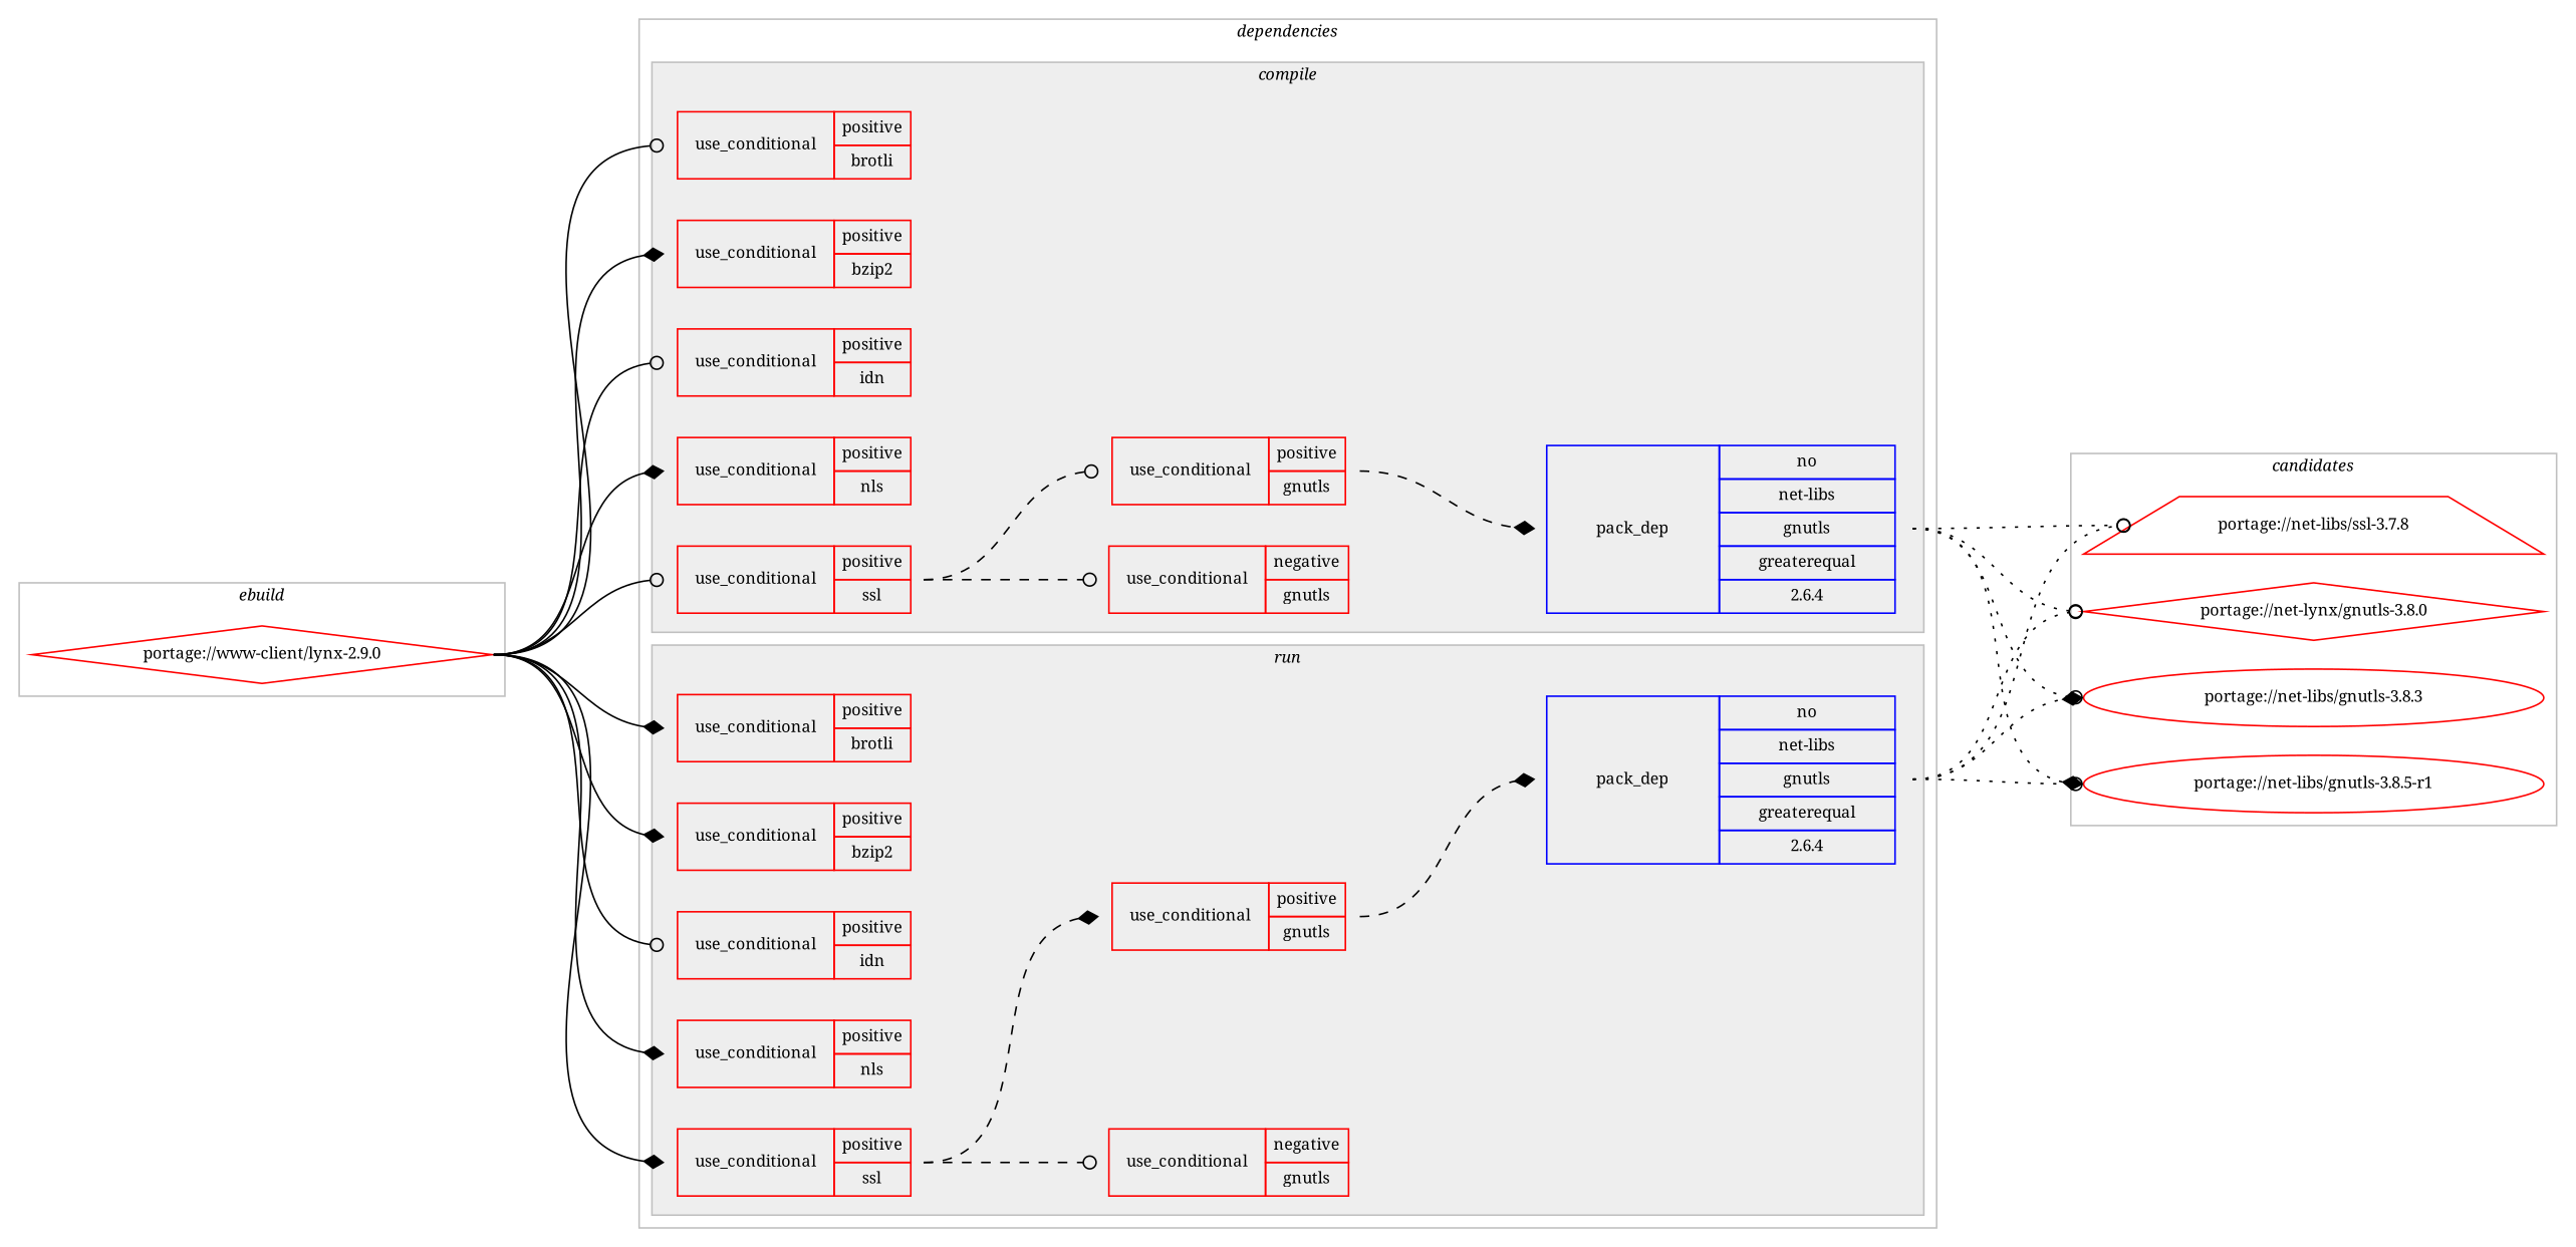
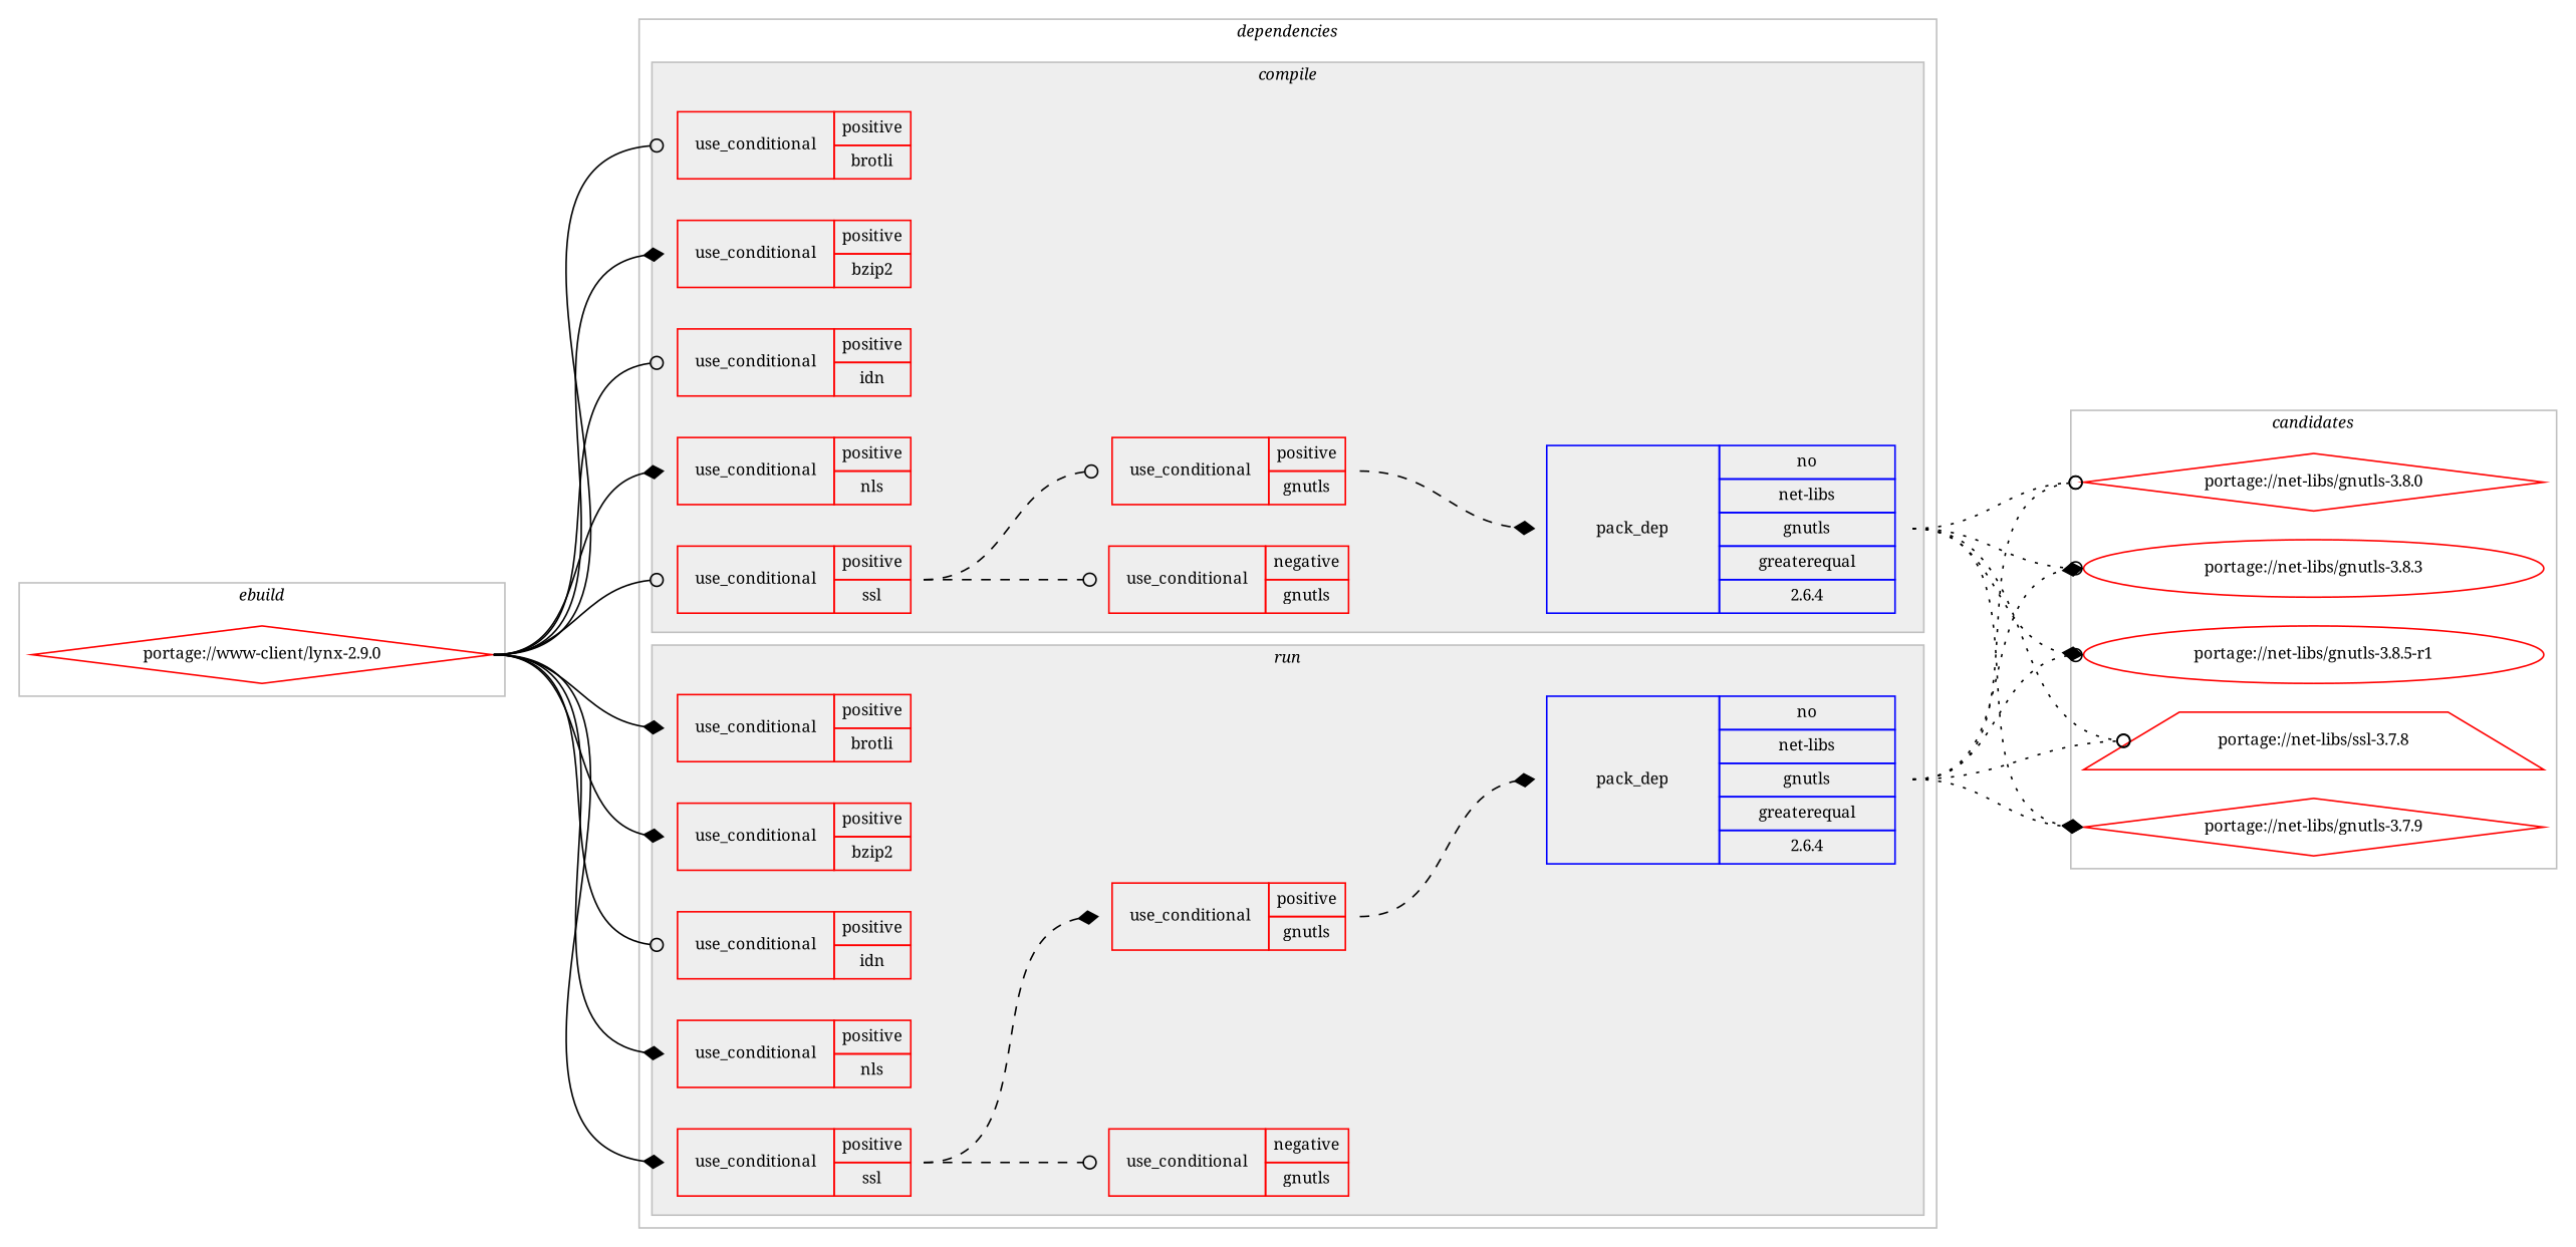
  digraph {
    compound=true
    concentrate=true
    fontname="Noto Serif"
    fontsize=10
    newrank=true
    rankdir=LR
    ranksep=1.5
    node [color=red fontname="Noto Serif" fontsize=10 shape=none]
    edge [arrowhead=odot fontname="Noto Serif" headport=w style=solid tailport=e weight=20]
    n1 [label="portage://www-client/lynx-2.9.0" shape=diamond width=4]
    n2 [label=<<TABLE BORDER="0" CELLBORDER="1" CELLSPACING="0" CELLPADDING="4"><TR><TD ROWSPAN="3" CELLPADDING="10">use_conditional</TD></TR><TR><TD>positive</TD></TR><TR><TD>brotli</TD></TR></TABLE>>]
    n3 [label=<<TABLE BORDER="0" CELLBORDER="1" CELLSPACING="0" CELLPADDING="4"><TR><TD ROWSPAN="3" CELLPADDING="10">use_conditional</TD></TR><TR><TD>positive</TD></TR><TR><TD>bzip2</TD></TR></TABLE>>]
    n4 [label=<<TABLE BORDER="0" CELLBORDER="1" CELLSPACING="0" CELLPADDING="4"><TR><TD ROWSPAN="3" CELLPADDING="10">use_conditional</TD></TR><TR><TD>positive</TD></TR><TR><TD>idn</TD></TR></TABLE>>]
    n5 [label=<<TABLE BORDER="0" CELLBORDER="1" CELLSPACING="0" CELLPADDING="4"><TR><TD ROWSPAN="3" CELLPADDING="10">use_conditional</TD></TR><TR><TD>positive</TD></TR><TR><TD>nls</TD></TR></TABLE>>]
    n6 [label=<<TABLE BORDER="0" CELLBORDER="1" CELLSPACING="0" CELLPADDING="4"><TR><TD ROWSPAN="3" CELLPADDING="10">use_conditional</TD></TR><TR><TD>negative</TD></TR><TR><TD>gnutls</TD></TR></TABLE>>]
    n7 [color=blue label=<<TABLE BORDER="0" CELLBORDER="1" CELLSPACING="0" CELLPADDING="4" WIDTH="220"><TR><TD ROWSPAN="6" CELLPADDING="30">pack_dep</TD></TR><TR><TD WIDTH="110">no</TD></TR><TR><TD>net-libs</TD></TR><TR><TD>gnutls</TD></TR><TR><TD>greaterequal</TD></TR><TR><TD>2.6.4</TD></TR></TABLE>>]
    n8 [label=<<TABLE BORDER="0" CELLBORDER="1" CELLSPACING="0" CELLPADDING="4"><TR><TD ROWSPAN="3" CELLPADDING="10">use_conditional</TD></TR><TR><TD>positive</TD></TR><TR><TD>gnutls</TD></TR></TABLE>>]
    n9 [label=<<TABLE BORDER="0" CELLBORDER="1" CELLSPACING="0" CELLPADDING="4"><TR><TD ROWSPAN="3" CELLPADDING="10">use_conditional</TD></TR><TR><TD>positive</TD></TR><TR><TD>ssl</TD></TR></TABLE>>]
    n10 [label=<<TABLE BORDER="0" CELLBORDER="1" CELLSPACING="0" CELLPADDING="4"><TR><TD ROWSPAN="3" CELLPADDING="10">use_conditional</TD></TR><TR><TD>positive</TD></TR><TR><TD>brotli</TD></TR></TABLE>>]
    n11 [label=<<TABLE BORDER="0" CELLBORDER="1" CELLSPACING="0" CELLPADDING="4"><TR><TD ROWSPAN="3" CELLPADDING="10">use_conditional</TD></TR><TR><TD>positive</TD></TR><TR><TD>bzip2</TD></TR></TABLE>>]
    n12 [label=<<TABLE BORDER="0" CELLBORDER="1" CELLSPACING="0" CELLPADDING="4"><TR><TD ROWSPAN="3" CELLPADDING="10">use_conditional</TD></TR><TR><TD>positive</TD></TR><TR><TD>idn</TD></TR></TABLE>>]
    n13 [label=<<TABLE BORDER="0" CELLBORDER="1" CELLSPACING="0" CELLPADDING="4"><TR><TD ROWSPAN="3" CELLPADDING="10">use_conditional</TD></TR><TR><TD>positive</TD></TR><TR><TD>nls</TD></TR></TABLE>>]
    n14 [label=<<TABLE BORDER="0" CELLBORDER="1" CELLSPACING="0" CELLPADDING="4"><TR><TD ROWSPAN="3" CELLPADDING="10">use_conditional</TD></TR><TR><TD>negative</TD></TR><TR><TD>gnutls</TD></TR></TABLE>>]
    n15 [color=blue label=<<TABLE BORDER="0" CELLBORDER="1" CELLSPACING="0" CELLPADDING="4" WIDTH="220"><TR><TD ROWSPAN="6" CELLPADDING="30">pack_dep</TD></TR><TR><TD WIDTH="110">no</TD></TR><TR><TD>net-libs</TD></TR><TR><TD>gnutls</TD></TR><TR><TD>greaterequal</TD></TR><TR><TD>2.6.4</TD></TR></TABLE>>]
    n16 [label=<<TABLE BORDER="0" CELLBORDER="1" CELLSPACING="0" CELLPADDING="4"><TR><TD ROWSPAN="3" CELLPADDING="10">use_conditional</TD></TR><TR><TD>positive</TD></TR><TR><TD>gnutls</TD></TR></TABLE>>]
    n17 [label=<<TABLE BORDER="0" CELLBORDER="1" CELLSPACING="0" CELLPADDING="4"><TR><TD ROWSPAN="3" CELLPADDING="10">use_conditional</TD></TR><TR><TD>positive</TD></TR><TR><TD>ssl</TD></TR></TABLE>>]
    n18 [label="portage://net-libs/ssl-3.7.8" shape=trapezium width=4]
-   n20 [label="portage://net-lynx/gnutls-3.8.0" shape=diamond width=4]
+   n19 [label="portage://net-libs/gnutls-3.7.9" shape=diamond width=4]
+   n20 [label="portage://net-libs/gnutls-3.8.0" shape=diamond width=4]
    n21 [label="portage://net-libs/gnutls-3.8.3" shape=ellipse width=4]
    n22 [label="portage://net-libs/gnutls-3.8.5-r1" shape=ellipse width=4]
    subgraph cluster_1 {
      color=gray
      label=<<i>ebuild</i>>
      rank=same
      n1
    }
    subgraph cluster_2 {
      color=gray
      label=<<i>dependencies</i>>
      subgraph cluster_3 {
        color=gray
        fillcolor="#eeeeee"
        label=<<i>compile</i>>
        style=filled
        subgraph sub_4 {
          color=gray
          fillcolor="#eeeeee"
          label=<<i>compile</i>>
          style=filled
          n2
        }
        subgraph sub_5 {
          color=gray
          fillcolor="#eeeeee"
          label=<<i>compile</i>>
          style=filled
          n3
        }
        subgraph sub_6 {
          color=gray
          fillcolor="#eeeeee"
          label=<<i>compile</i>>
          style=filled
          n4
        }
        subgraph sub_7 {
          color=gray
          fillcolor="#eeeeee"
          label=<<i>compile</i>>
          style=filled
          n5
        }
        subgraph sub_8 {
          color=gray
          fillcolor="#eeeeee"
          label=<<i>compile</i>>
          style=filled
          n9
          subgraph sub_9 {
            color=gray
            fillcolor="#eeeeee"
            label=<<i>compile</i>>
            style=filled
            n6
          }
          subgraph sub_10 {
            color=gray
            fillcolor="#eeeeee"
            label=<<i>compile</i>>
            style=filled
            n8
            subgraph sub_11 {
              color=gray
              fillcolor="#eeeeee"
              label=<<i>compile</i>>
              style=filled
              n7
            }
          }
        }
      }
      subgraph cluster_12 {
        color=gray
        fillcolor="#eeeeee"
        label=<<i>compile and run</i>>
        style=filled
      }
      subgraph cluster_13 {
        color=gray
        fillcolor="#eeeeee"
        label=<<i>run</i>>
        style=filled
        subgraph sub_14 {
          color=gray
          fillcolor="#eeeeee"
          label=<<i>run</i>>
          style=filled
          n10
        }
        subgraph sub_15 {
          color=gray
          fillcolor="#eeeeee"
          label=<<i>run</i>>
          style=filled
          n11
        }
        subgraph sub_16 {
          color=gray
          fillcolor="#eeeeee"
          label=<<i>run</i>>
          style=filled
          n12
        }
        subgraph sub_17 {
          color=gray
          fillcolor="#eeeeee"
          label=<<i>run</i>>
          style=filled
          n13
        }
        subgraph sub_18 {
          color=gray
          fillcolor="#eeeeee"
          label=<<i>run</i>>
          style=filled
          n17
          subgraph sub_19 {
            color=gray
            fillcolor="#eeeeee"
            label=<<i>run</i>>
            style=filled
            n14
          }
          subgraph sub_20 {
            color=gray
            fillcolor="#eeeeee"
            label=<<i>run</i>>
            style=filled
            n16
            subgraph sub_21 {
              color=gray
              fillcolor="#eeeeee"
              label=<<i>run</i>>
              style=filled
              n15
            }
          }
        }
      }
    }
    subgraph cluster_22 {
      color=gray
      label=<<i>candidates</i>>
      rank=same
      subgraph sub_23 {
        color=black
        label=<<i>candidates</i>>
        nodesep=1
        rank=same
        n18
+       n19
        n20
        n21
        n22
      }
      subgraph sub_24 {
        color=black
        label=<<i>candidates</i>>
        nodesep=1
        rank=same
        n18
+       n19
        n20
        n21
        n22
      }
    }
    n1 -> n2
    n1 -> n3 [arrowhead=diamond]
    n1 -> n4
    n1 -> n5 [arrowhead=diamond]
    n1 -> n9
    n1 -> n10 [arrowhead=diamond]
    n1 -> n11 [arrowhead=diamond]
    n1 -> n12
    n1 -> n13 [arrowhead=diamond]
    n1 -> n17 [arrowhead=diamond]
    n7 -> n18 [style=dotted weight=100]
+   n7 -> n19 [arrowhead=diamond style=dotted weight=100]
    n7 -> n20 [style=dotted weight=100]
    n7 -> n21 [style=dotted weight=100]
    n7 -> n22 [arrowhead=diamond style=dotted weight=100]
    n8 -> n7 [arrowhead=diamond style=dashed]
    n9 -> n6 [style=dashed]
    n9 -> n8 [style=dashed]
    n15 -> n18 [style=dotted weight=100]
+   n15 -> n19 [arrowhead=diamond style=dotted weight=100]
    n15 -> n20 [style=dotted weight=100]
    n15 -> n21 [arrowhead=diamond style=dotted weight=100]
    n15 -> n22 [style=dotted weight=100]
    n16 -> n15 [arrowhead=diamond style=dashed]
    n17 -> n14 [style=dashed]
    n17 -> n16 [arrowhead=diamond style=dashed]
  }
